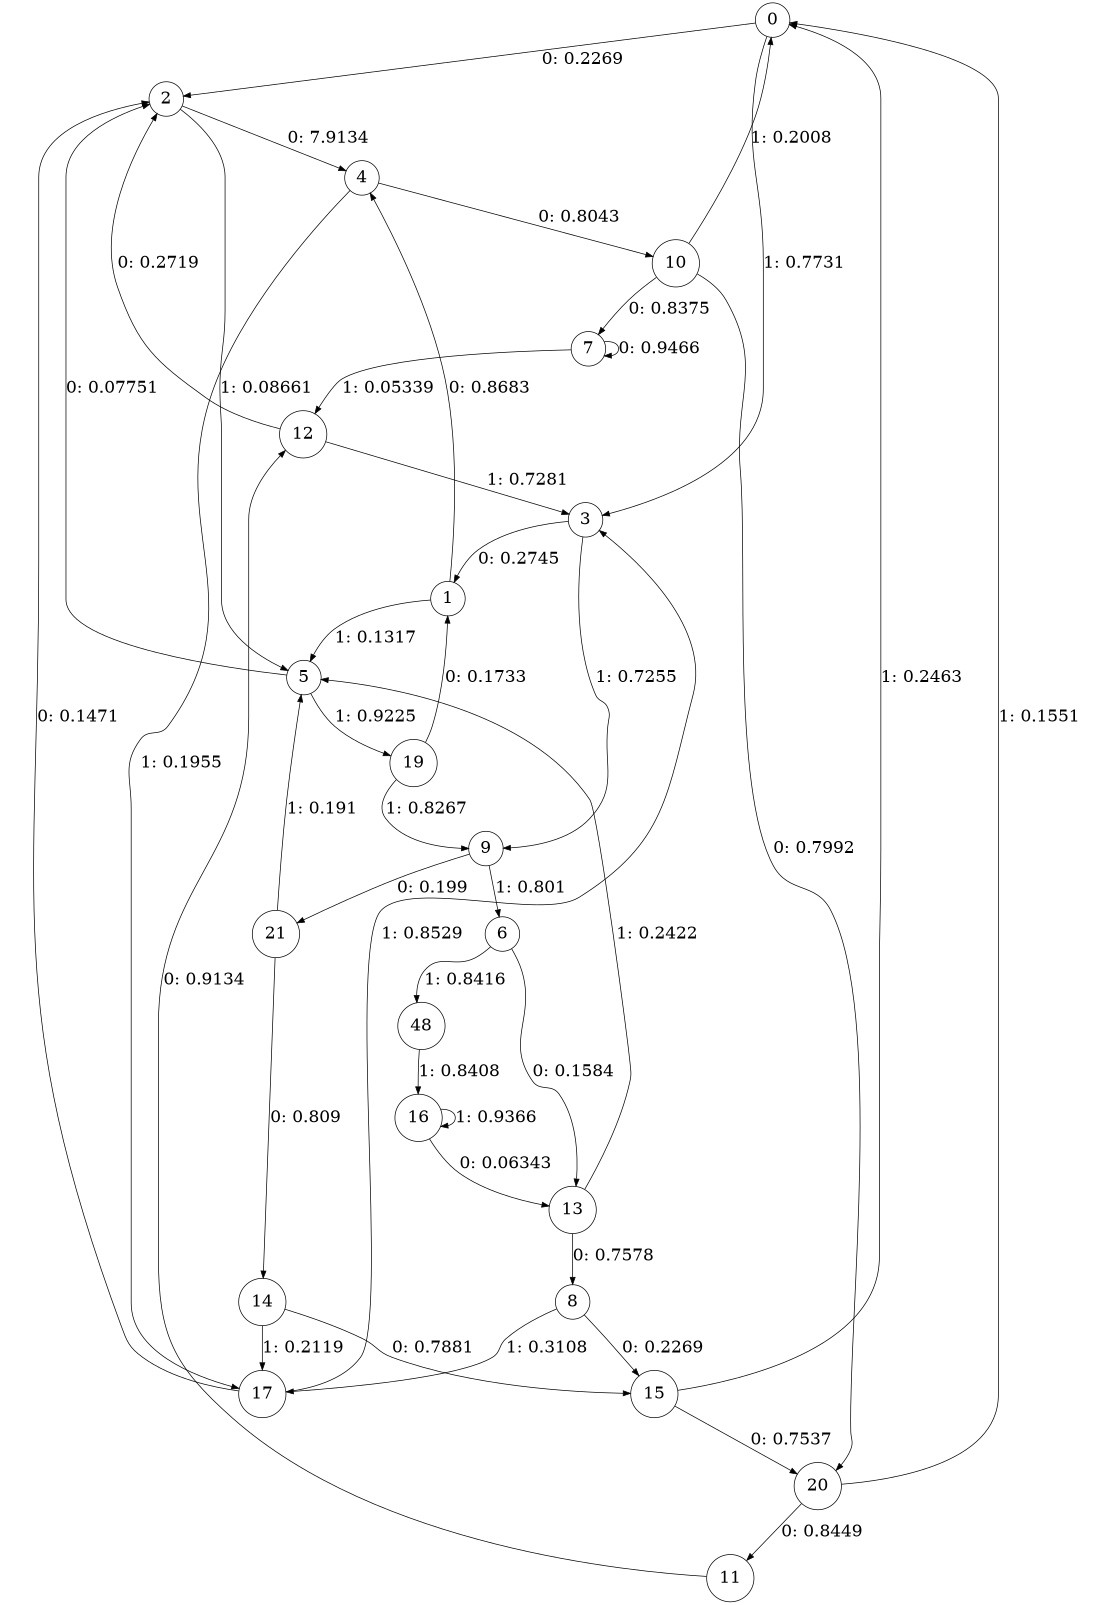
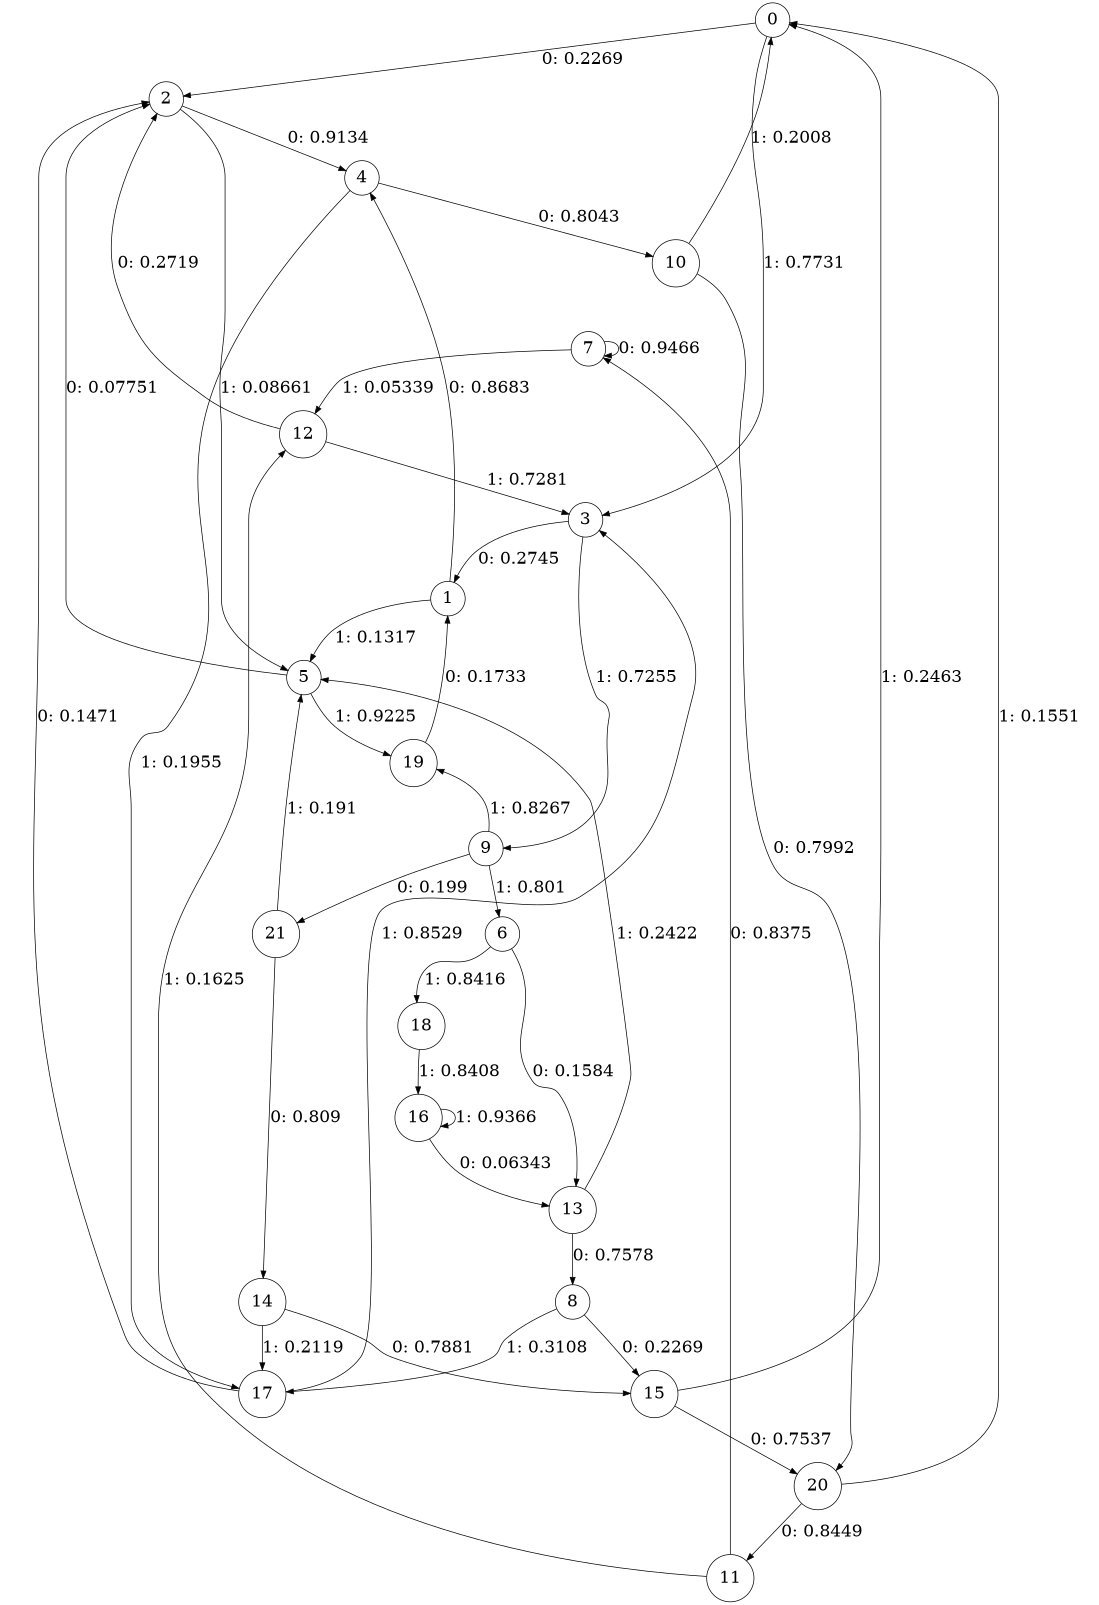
  digraph {
    node [fontsize=24 shape=circle]
    edge [fontsize=24]
    0
    2
    3
    4
    5
    1
    9
    10
    17
    19
    6
    21
    20
    13
-   18 [label=48]
+   18
    14
    11
    8
    16
    15
    7
    12
    0 -> 2 [label="0: 0.2269   "]
    0 -> 3 [label="1: 0.7731   "]
-   2 -> 4 [label="0: 7.9134   "]
+   2 -> 4 [label="0: 0.9134   "]
    2 -> 5 [label="1: 0.08661  "]
    3 -> 1 [label="0: 0.2745   "]
    3 -> 9 [label="1: 0.7255   "]
    4 -> 10 [label="0: 0.8043   "]
    4 -> 17 [label="1: 0.1955   "]
    5 -> 2 [label="0: 0.07751  "]
    5 -> 19 [label="1: 0.9225   "]
    1 -> 4 [label="0: 0.8683   "]
    1 -> 5 [label="1: 0.1317   "]
    9 -> 6 [label="1: 0.801    "]
    9 -> 21 [label="0: 0.199    "]
    10 -> 0 [label="1: 0.2008   "]
    10 -> 20 [label="0: 0.7992   "]
    17 -> 2 [label="0: 0.1471   "]
    17 -> 3 [label="1: 0.8529   "]
    19 -> 1 [label="0: 0.1733   "]
-   19 -> 9 [label="1: 0.8267   "]
+   9 -> 19 [label="1: 0.8267   "]
    6 -> 13 [label="0: 0.1584   "]
    6 -> 18 [label="1: 0.8416   "]
    21 -> 5 [label="1: 0.191    "]
    21 -> 14 [label="0: 0.809    "]
    20 -> 0 [label="1: 0.1551   "]
    20 -> 11 [label="0: 0.8449   "]
    13 -> 5 [label="1: 0.2422   "]
    13 -> 8 [label="0: 0.7578   "]
    18 -> 16 [label="1: 0.8408   "]
    14 -> 17 [label="1: 0.2119   "]
    14 -> 15 [label="0: 0.7881   "]
-   10 -> 7 [label="0: 0.8375   "]
-   11 -> 12 [label="0: 0.9134   "]
+   11 -> 7 [label="0: 0.8375   "]
+   11 -> 12 [label="1: 0.1625   "]
    8 -> 17 [label="1: 0.3108   "]
    8 -> 15 [label="0: 0.2269   "]
    16 -> 13 [label="0: 0.06343  "]
    16 -> 16 [label="1: 0.9366   "]
    15 -> 0 [label="1: 0.2463   "]
    15 -> 20 [label="0: 0.7537   "]
    7 -> 7 [label="0: 0.9466   "]
    7 -> 12 [label="1: 0.05339  "]
    12 -> 2 [label="0: 0.2719   "]
    12 -> 3 [label="1: 0.7281   "]
  }
